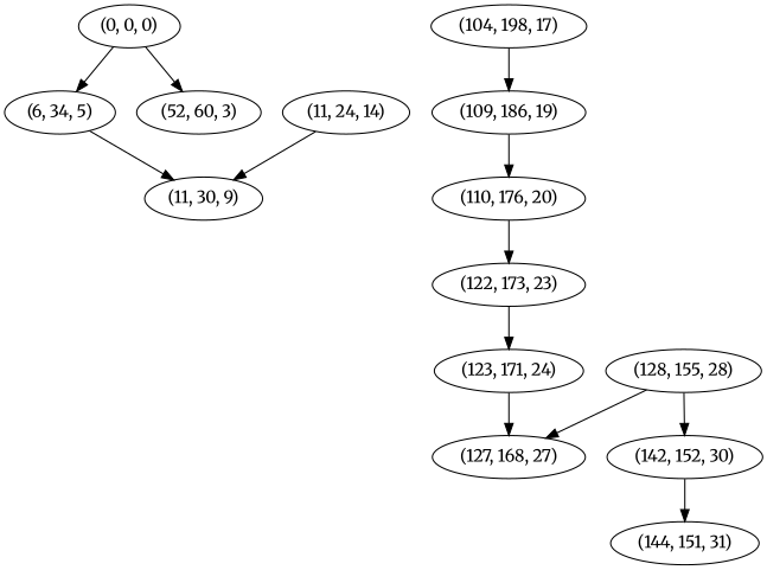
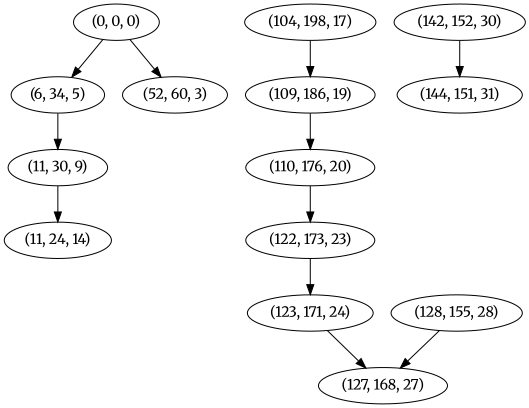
  digraph {
    fontname=Merriweather
    node [fontname=Merriweather]
    edge [fontname=Merriweather]
    "(0, 0, 0)"
    "(6, 34, 5)"
    "(52, 60, 3)"
    "(11, 30, 9)"
    n5 [label="(11, 24, 14)"]
    "(104, 198, 17)"
    "(109, 186, 19)"
    "(110, 176, 20)"
    "(122, 173, 23)"
    "(123, 171, 24)"
    "(127, 168, 27)"
    "(128, 155, 28)"
    "(142, 152, 30)"
    "(144, 151, 31)"
    "(0, 0, 0)" -> "(6, 34, 5)"
    "(0, 0, 0)" -> "(52, 60, 3)"
    "(6, 34, 5)" -> "(11, 30, 9)"
-   n5 -> "(11, 30, 9)"
+   "(11, 30, 9)" -> n5
    "(104, 198, 17)" -> "(109, 186, 19)"
    "(109, 186, 19)" -> "(110, 176, 20)"
    "(110, 176, 20)" -> "(122, 173, 23)"
    "(122, 173, 23)" -> "(123, 171, 24)"
    "(123, 171, 24)" -> "(127, 168, 27)"
    "(128, 155, 28)" -> "(127, 168, 27)"
-   "(128, 155, 28)" -> "(142, 152, 30)"
    "(142, 152, 30)" -> "(144, 151, 31)"
  }
